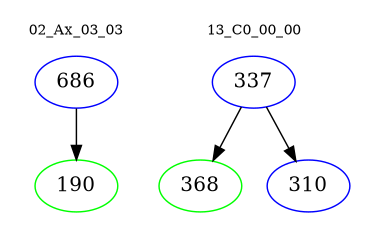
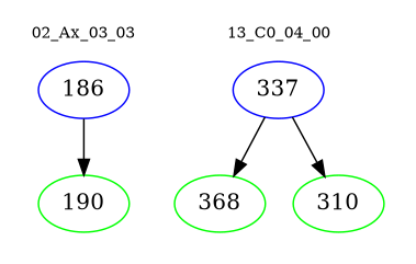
  digraph {
    node [color=blue]
    edge [color=black]
-   n1 [label=686]
+   n1 [label=186]
    n2 [color=green label=190]
    n3 [label=337]
    n4 [color=green label=368]
-   n5 [label=310]
+   n5 [color=green label=310]
    subgraph cluster_1 {
      color=white
      fontsize=10
      label="02_Ax_03_03"
      n1
      n2
    }
    subgraph cluster_2 {
      color=white
      fontsize=10
-     label="13_C0_00_00"
+     label="13_C0_04_00"
      n3
      n4
      n5
    }
    n1 -> n2
    n3 -> n4
    n3 -> n5
  }
